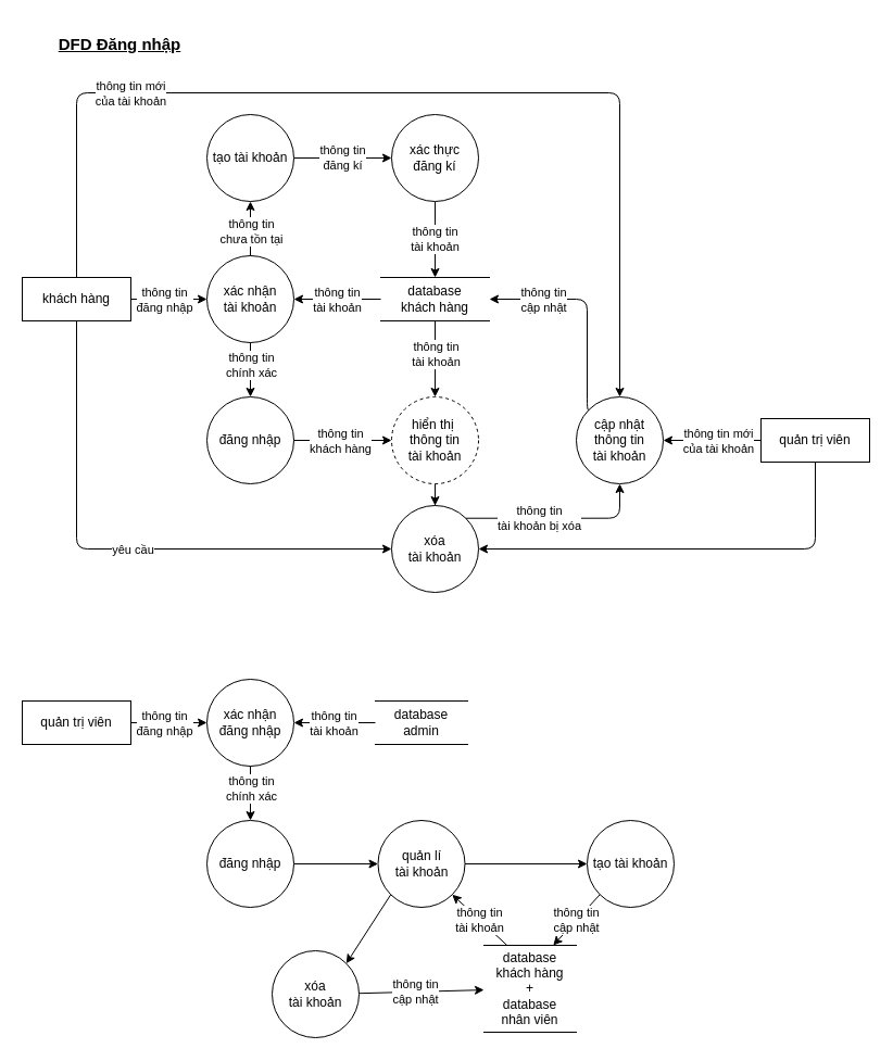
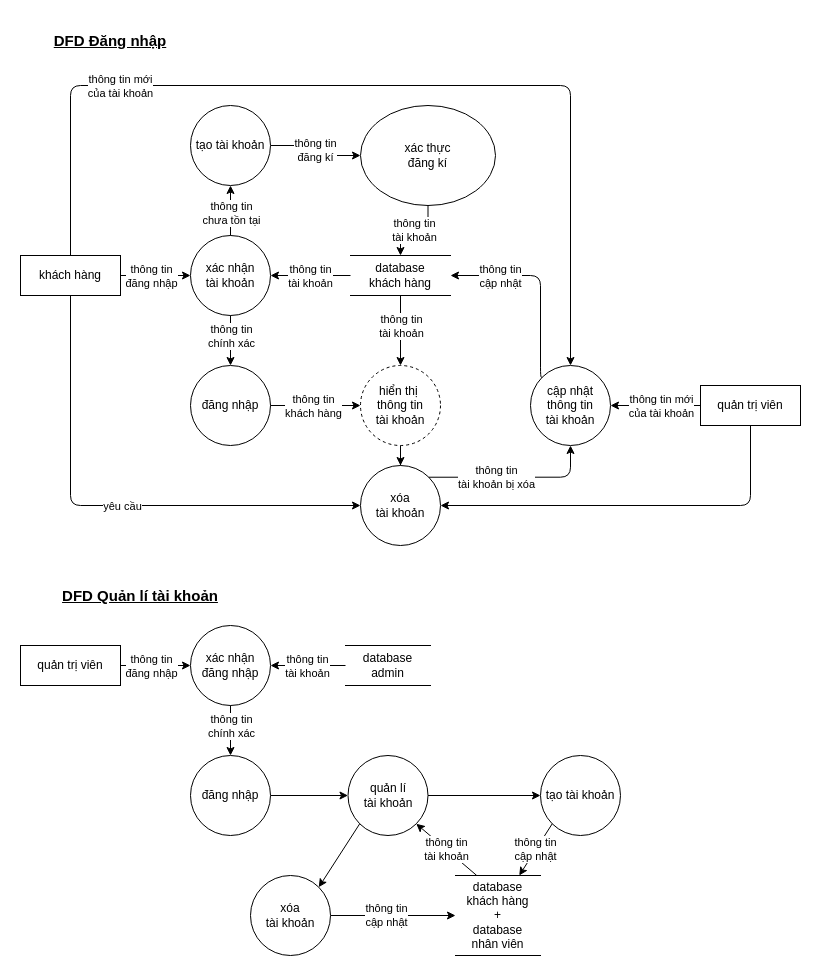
  <mxCell id="0" />
  <mxCell id="1" parent="0" />
  <mxCell id="2" value="xác nhận&lt;br&gt;tài khoản" style="ellipse;whiteSpace=wrap;html=1;aspect=fixed;" parent="1" vertex="1"><mxGeometry x="190" y="235" width="80" height="80" as="geometry" /></mxCell>
  <mxCell id="3" value="thông tin&lt;br&gt;đăng kí" style="edgeStyle=orthogonalEdgeStyle;rounded=0;orthogonalLoop=1;jettySize=auto;html=1;" parent="1" source="4" target="30" edge="1"><mxGeometry relative="1" as="geometry" /></mxCell>
  <mxCell id="4" value="tạo tài khoản" style="ellipse;whiteSpace=wrap;html=1;aspect=fixed;" parent="1" vertex="1"><mxGeometry x="190" y="105" width="80" height="80" as="geometry" /></mxCell>
  <mxCell id="5" value="khách hàng" style="rounded=0;whiteSpace=wrap;html=1;" parent="1" vertex="1"><mxGeometry y="255" width="100" height="40" as="geometry" x="20" /></mxCell>
  <mxCell id="6" value="database&lt;br&gt;khách hàng" style="shape=partialRectangle;whiteSpace=wrap;html=1;left=0;right=0;fillColor=none;" parent="1" vertex="1"><mxGeometry x="350" y="255" width="100" height="40" as="geometry" /></mxCell>
  <mxCell id="7" value="" style="endArrow=classic;html=1;exitX=1;exitY=0.5;exitDx=0;exitDy=0;entryX=0;entryY=0.5;entryDx=0;entryDy=0;" parent="1" source="5" target="2" edge="1"><mxGeometry width="50" height="50" relative="1" as="geometry"><mxPoint x="360" y="425" as="sourcePoint" /><mxPoint x="410" y="375" as="targetPoint" /></mxGeometry></mxCell>
  <mxCell id="8" value="thông tin&lt;br&gt;đăng nhập" style="edgeLabel;html=1;align=center;verticalAlign=middle;resizable=0;points=[];" parent="7" vertex="1" connectable="0"><mxGeometry x="-0.207" y="3" relative="1" as="geometry"><mxPoint x="2" y="3" as="offset" /></mxGeometry></mxCell>
  <mxCell id="9" value="" style="endArrow=classic;html=1;exitX=0;exitY=0.5;exitDx=0;exitDy=0;entryX=1;entryY=0.5;entryDx=0;entryDy=0;" parent="1" source="6" target="2" edge="1"><mxGeometry width="50" height="50" relative="1" as="geometry"><mxPoint x="80" y="285" as="sourcePoint" /><mxPoint x="200" y="285" as="targetPoint" /></mxGeometry></mxCell>
  <mxCell id="10" value="thông tin&lt;br&gt;tài khoản" style="edgeLabel;html=1;align=center;verticalAlign=middle;resizable=0;points=[];" parent="9" vertex="1" connectable="0"><mxGeometry x="-0.207" y="3" relative="1" as="geometry"><mxPoint x="-8.24" y="-3" as="offset" /></mxGeometry></mxCell>
  <mxCell id="11" value="" style="endArrow=classic;html=1;exitX=0.5;exitY=0;exitDx=0;exitDy=0;entryX=0.5;entryY=1;entryDx=0;entryDy=0;" parent="1" source="2" target="4" edge="1"><mxGeometry width="50" height="50" relative="1" as="geometry"><mxPoint x="260" y="435" as="sourcePoint" /><mxPoint x="310" y="385" as="targetPoint" /></mxGeometry></mxCell>
  <mxCell id="12" value="thông tin&lt;br&gt;chưa tồn tại" style="edgeLabel;html=1;align=center;verticalAlign=middle;resizable=0;points=[];" parent="11" vertex="1" connectable="0"><mxGeometry x="-0.325" y="-2" relative="1" as="geometry"><mxPoint x="-2.0" y="-6" as="offset" /></mxGeometry></mxCell>
  <mxCell id="13" value="đăng nhập" style="ellipse;whiteSpace=wrap;html=1;aspect=fixed;" parent="1" vertex="1"><mxGeometry x="190" y="365" width="80" height="80" as="geometry" /></mxCell>
  <mxCell id="14" value="" style="endArrow=classic;html=1;exitX=0.5;exitY=1;exitDx=0;exitDy=0;entryX=0.5;entryY=0;entryDx=0;entryDy=0;" parent="1" source="2" target="13" edge="1"><mxGeometry width="50" height="50" relative="1" as="geometry"><mxPoint x="220" y="315" as="sourcePoint" /><mxPoint x="270" y="265" as="targetPoint" /></mxGeometry></mxCell>
  <mxCell id="15" value="thông tin&lt;br&gt;chính xác" style="edgeLabel;html=1;align=center;verticalAlign=middle;resizable=0;points=[];" parent="14" vertex="1" connectable="0"><mxGeometry x="-0.433" y="2" relative="1" as="geometry"><mxPoint x="-2" y="6" as="offset" /></mxGeometry></mxCell>
  <mxCell id="16" value="" style="edgeStyle=orthogonalEdgeStyle;rounded=0;orthogonalLoop=1;jettySize=auto;html=1;" parent="1" source="17" target="28" edge="1"><mxGeometry relative="1" as="geometry" /></mxCell>
  <mxCell id="17" value="hiển thị&amp;nbsp;&lt;br&gt;thông tin&lt;br&gt;tài khoản" style="ellipse;whiteSpace=wrap;html=1;aspect=fixed;dashed=1;" parent="1" vertex="1"><mxGeometry x="360" y="365" width="80" height="80" as="geometry" /></mxCell>
  <mxCell id="18" value="" style="endArrow=classic;html=1;exitX=1;exitY=0.5;exitDx=0;exitDy=0;entryX=0;entryY=0.5;entryDx=0;entryDy=0;" parent="1" source="13" target="17" edge="1"><mxGeometry width="50" height="50" relative="1" as="geometry"><mxPoint x="270" y="445" as="sourcePoint" /><mxPoint x="320" y="395" as="targetPoint" /></mxGeometry></mxCell>
  <mxCell id="19" value="thông tin&lt;br&gt;khách hàng" style="edgeLabel;html=1;align=center;verticalAlign=middle;resizable=0;points=[];" parent="18" vertex="1" connectable="0"><mxGeometry x="-0.482" y="3" relative="1" as="geometry"><mxPoint x="19" y="3" as="offset" /></mxGeometry></mxCell>
  <mxCell id="20" value="" style="endArrow=classic;html=1;exitX=0.5;exitY=1;exitDx=0;exitDy=0;entryX=0.5;entryY=0;entryDx=0;entryDy=0;" parent="1" source="6" target="17" edge="1"><mxGeometry width="50" height="50" relative="1" as="geometry"><mxPoint x="270" y="295" as="sourcePoint" /><mxPoint x="320" y="245" as="targetPoint" /></mxGeometry></mxCell>
  <mxCell id="21" value="thông tin&lt;br&gt;tài khoản" style="edgeLabel;html=1;align=center;verticalAlign=middle;resizable=0;points=[];" parent="20" vertex="1" connectable="0"><mxGeometry x="-0.589" y="-3" relative="1" as="geometry"><mxPoint x="3" y="16" as="offset" /></mxGeometry></mxCell>
  <mxCell id="22" value="cập nhật&lt;br&gt;thông tin&lt;br&gt;tài khoản" style="ellipse;whiteSpace=wrap;html=1;aspect=fixed;" parent="1" vertex="1"><mxGeometry x="530" y="365" width="80" height="80" as="geometry" /></mxCell>
  <mxCell id="23" value="" style="endArrow=classic;html=1;edgeStyle=orthogonalEdgeStyle;entryX=0.5;entryY=0;entryDx=0;entryDy=0;" parent="1" source="5" target="22" edge="1"><mxGeometry width="50" height="50" relative="1" as="geometry"><mxPoint x="70" y="255" as="sourcePoint" /><mxPoint x="570" y="405" as="targetPoint" /><Array as="points"><mxPoint x="70" y="85" /><mxPoint x="570" y="85" /></Array></mxGeometry></mxCell>
  <mxCell id="24" value="thông tin mới&lt;br&gt;của tài khoản" style="edgeLabel;html=1;align=center;verticalAlign=middle;resizable=0;points=[];" parent="23" vertex="1" connectable="0"><mxGeometry x="-0.508" y="42" relative="1" as="geometry"><mxPoint x="-14.18" y="42" as="offset" /></mxGeometry></mxCell>
  <mxCell id="25" value="quản trị viên" style="rounded=0;whiteSpace=wrap;html=1;" parent="1" vertex="1"><mxGeometry x="700" y="385" width="100" height="40" as="geometry" /></mxCell>
  <mxCell id="26" value="" style="endArrow=classic;html=1;exitX=0;exitY=0.5;exitDx=0;exitDy=0;entryX=1;entryY=0.5;entryDx=0;entryDy=0;" parent="1" source="25" target="22" edge="1"><mxGeometry width="50" height="50" relative="1" as="geometry"><mxPoint x="530" y="345" as="sourcePoint" /><mxPoint x="580" y="295" as="targetPoint" /></mxGeometry></mxCell>
  <mxCell id="27" value="thông tin mới&lt;br&gt;của tài khoản" style="edgeLabel;html=1;align=center;verticalAlign=middle;resizable=0;points=[];" parent="26" vertex="1" connectable="0"><mxGeometry x="-0.428" y="3" relative="1" as="geometry"><mxPoint x="-14" y="-3" as="offset" /></mxGeometry></mxCell>
  <mxCell id="28" value="xóa&lt;br&gt;tài khoản" style="ellipse;whiteSpace=wrap;html=1;aspect=fixed;" parent="1" vertex="1"><mxGeometry x="360" y="465" width="80" height="80" as="geometry" /></mxCell>
  <mxCell id="29" value="thông tin&lt;br&gt;tài khoản" style="edgeStyle=orthogonalEdgeStyle;rounded=0;orthogonalLoop=1;jettySize=auto;html=1;" parent="1" source="30" target="6" edge="1"><mxGeometry relative="1" as="geometry" /></mxCell>
- <mxCell id="30" value="xác thực&lt;br&gt;đăng kí" style="ellipse;whiteSpace=wrap;html=1;aspect=fixed;" parent="1" vertex="1"><mxGeometry x="360" y="105" width="80" height="80" as="geometry" /></mxCell>
+ <mxCell id="30" value="xác thực&lt;br&gt;đăng kí" style="ellipse;whiteSpace=wrap;html=1;aspect=fixed;" parent="1" vertex="1"><mxGeometry x="360" y="105" width="135" height="100" as="geometry" /></mxCell>
  <mxCell id="31" value="" style="endArrow=classic;html=1;exitX=0.5;exitY=1;exitDx=0;exitDy=0;entryX=0;entryY=0.5;entryDx=0;entryDy=0;edgeStyle=orthogonalEdgeStyle;" parent="1" source="5" target="28" edge="1"><mxGeometry width="50" height="50" relative="1" as="geometry"><mxPoint x="270" y="395" as="sourcePoint" /><mxPoint x="320" y="345" as="targetPoint" /></mxGeometry></mxCell>
  <mxCell id="32" value="yêu cầu" style="edgeLabel;html=1;align=center;verticalAlign=middle;resizable=0;points=[];" parent="31" vertex="1" connectable="0"><mxGeometry x="-0.094" y="25" relative="1" as="geometry"><mxPoint x="34.06" y="25" as="offset" /></mxGeometry></mxCell>
  <mxCell id="33" value="" style="endArrow=classic;html=1;exitX=0.5;exitY=1;exitDx=0;exitDy=0;entryX=1;entryY=0.5;entryDx=0;entryDy=0;edgeStyle=orthogonalEdgeStyle;" parent="1" source="25" target="28" edge="1"><mxGeometry width="50" height="50" relative="1" as="geometry"><mxPoint x="450" y="415" as="sourcePoint" /><mxPoint x="500" y="365" as="targetPoint" /></mxGeometry></mxCell>
  <mxCell id="34" value="" style="endArrow=classic;html=1;exitX=0;exitY=0;exitDx=0;exitDy=0;entryX=1;entryY=0.5;entryDx=0;entryDy=0;edgeStyle=orthogonalEdgeStyle;" parent="1" source="22" target="6" edge="1"><mxGeometry width="50" height="50" relative="1" as="geometry"><mxPoint x="450" y="395" as="sourcePoint" /><mxPoint x="500" y="345" as="targetPoint" /><Array as="points"><mxPoint x="540" y="377" /><mxPoint x="540" y="275" /></Array></mxGeometry></mxCell>
  <mxCell id="35" value="thông tin&lt;br&gt;cập nhật" style="edgeLabel;html=1;align=center;verticalAlign=middle;resizable=0;points=[];" parent="34" vertex="1" connectable="0"><mxGeometry x="0.314" y="-1" relative="1" as="geometry"><mxPoint x="-16.42" y="1" as="offset" /></mxGeometry></mxCell>
  <mxCell id="36" value="" style="endArrow=classic;html=1;exitX=1;exitY=0;exitDx=0;exitDy=0;entryX=0.5;entryY=1;entryDx=0;entryDy=0;edgeStyle=orthogonalEdgeStyle;" parent="1" source="28" target="22" edge="1"><mxGeometry width="50" height="50" relative="1" as="geometry"><mxPoint x="450" y="395" as="sourcePoint" /><mxPoint x="500" y="345" as="targetPoint" /></mxGeometry></mxCell>
  <mxCell id="37" value="thông tin&lt;br&gt;tài khoản bị xóa" style="edgeLabel;html=1;align=center;verticalAlign=middle;resizable=0;points=[];" parent="36" vertex="1" connectable="0"><mxGeometry x="-0.461" relative="1" as="geometry"><mxPoint x="19.72" as="offset" /></mxGeometry></mxCell>
  <mxCell id="38" value="DFD Đăng nhập" style="text;html=1;strokeColor=none;fillColor=none;align=center;verticalAlign=middle;whiteSpace=wrap;rounded=0;fontStyle=5;fontSize=15;" parent="1" vertex="1"><mxGeometry x="50" y="20" width="120" height="40" as="geometry" /></mxCell>
  <mxCell id="39" value="quản trị viên" style="rounded=0;whiteSpace=wrap;html=1;" parent="1" vertex="1"><mxGeometry y="645" width="100" height="40" as="geometry" x="20" /></mxCell>
  <mxCell id="40" value="xác nhận&lt;br&gt;đăng nhập" style="ellipse;whiteSpace=wrap;html=1;aspect=fixed;" parent="1" vertex="1"><mxGeometry x="190" y="625" width="80" height="80" as="geometry" /></mxCell>
  <mxCell id="41" value="" style="endArrow=classic;html=1;entryX=0;entryY=0.5;entryDx=0;entryDy=0;" parent="1" source="39" target="40" edge="1"><mxGeometry width="50" height="50" relative="1" as="geometry"><mxPoint x="120" y="665" as="sourcePoint" /><mxPoint x="410" y="765" as="targetPoint" /></mxGeometry></mxCell>
  <mxCell id="42" value="thông tin&lt;br&gt;đăng nhập" style="edgeLabel;html=1;align=center;verticalAlign=middle;resizable=0;points=[];" parent="41" vertex="1" connectable="0"><mxGeometry x="-0.207" y="3" relative="1" as="geometry"><mxPoint x="2" y="3" as="offset" /></mxGeometry></mxCell>
  <mxCell id="43" value="" style="edgeStyle=orthogonalEdgeStyle;rounded=0;orthogonalLoop=1;jettySize=auto;html=1;fontSize=15;" parent="1" source="44" target="51" edge="1"><mxGeometry relative="1" as="geometry" /></mxCell>
  <mxCell id="44" value="đăng nhập" style="ellipse;whiteSpace=wrap;html=1;aspect=fixed;" parent="1" vertex="1"><mxGeometry x="190" y="755" width="80" height="80" as="geometry" /></mxCell>
  <mxCell id="45" value="" style="endArrow=classic;html=1;exitX=0.5;exitY=1;exitDx=0;exitDy=0;entryX=0.5;entryY=0;entryDx=0;entryDy=0;" parent="1" source="40" target="44" edge="1"><mxGeometry width="50" height="50" relative="1" as="geometry"><mxPoint x="220" y="705" as="sourcePoint" /><mxPoint x="270" y="655" as="targetPoint" /></mxGeometry></mxCell>
  <mxCell id="46" value="thông tin&lt;br&gt;chính xác" style="edgeLabel;html=1;align=center;verticalAlign=middle;resizable=0;points=[];" parent="45" vertex="1" connectable="0"><mxGeometry x="-0.433" y="2" relative="1" as="geometry"><mxPoint x="-2" y="6" as="offset" /></mxGeometry></mxCell>
  <mxCell id="47" value="database&lt;br&gt;admin" style="shape=partialRectangle;whiteSpace=wrap;html=1;left=0;right=0;fillColor=none;" parent="1" vertex="1"><mxGeometry x="345" y="645" width="85" height="40" as="geometry" /></mxCell>
  <mxCell id="48" value="" style="endArrow=classic;html=1;exitX=0;exitY=0.5;exitDx=0;exitDy=0;" parent="1" source="47" target="40" edge="1"><mxGeometry width="50" height="50" relative="1" as="geometry"><mxPoint x="80" y="675" as="sourcePoint" /><mxPoint x="270" y="665" as="targetPoint" /></mxGeometry></mxCell>
  <mxCell id="49" value="thông tin&lt;br&gt;tài khoản" style="edgeLabel;html=1;align=center;verticalAlign=middle;resizable=0;points=[];" parent="48" vertex="1" connectable="0"><mxGeometry x="-0.207" y="3" relative="1" as="geometry"><mxPoint x="-8.24" y="-3" as="offset" /></mxGeometry></mxCell>
  <mxCell id="50" value="" style="edgeStyle=orthogonalEdgeStyle;rounded=0;orthogonalLoop=1;jettySize=auto;html=1;fontSize=15;" parent="1" source="51" target="52" edge="1"><mxGeometry relative="1" as="geometry" /></mxCell>
  <mxCell id="51" value="quản lí&lt;br&gt;tài khoản" style="ellipse;whiteSpace=wrap;html=1;aspect=fixed;" parent="1" vertex="1"><mxGeometry x="347.5" y="755" width="80" height="80" as="geometry" /></mxCell>
  <mxCell id="52" value="tạo tài khoản" style="ellipse;whiteSpace=wrap;html=1;aspect=fixed;" parent="1" vertex="1"><mxGeometry x="540" y="755" width="80" height="80" as="geometry" /></mxCell>
  <mxCell id="53" value="thông tin&lt;br&gt;cập nhật" style="rounded=0;orthogonalLoop=1;jettySize=auto;html=1;fontSize=11;" parent="1" source="54" target="55" edge="1"><mxGeometry x="-0.103" relative="1" as="geometry"><mxPoint as="offset" /></mxGeometry></mxCell>
  <mxCell id="54" value="xóa&lt;br&gt;tài khoản" style="ellipse;whiteSpace=wrap;html=1;aspect=fixed;" parent="1" vertex="1"><mxGeometry x="250" y="875" width="80" height="80" as="geometry" /></mxCell>
- <mxCell id="55" value="database&lt;br&gt;khách hàng&lt;br&gt;+&lt;br&gt;database&lt;br&gt;nhân viên" style="shape=partialRectangle;whiteSpace=wrap;html=1;left=0;right=0;fillColor=none;" parent="1" vertex="1"><mxGeometry x="445" y="870" width="85" height="80" as="geometry" /></mxCell>
+ <mxCell id="55" value="database&lt;br&gt;khách hàng&lt;br&gt;+&lt;br&gt;database&lt;br&gt;nhân viên" style="shape=partialRectangle;whiteSpace=wrap;html=1;left=0;right=0;fillColor=none;" parent="1" vertex="1"><mxGeometry x="455" y="875" width="85" height="80" as="geometry" /></mxCell>
  <mxCell id="56" value="" style="endArrow=classic;html=1;fontSize=11;exitX=0;exitY=1;exitDx=0;exitDy=0;entryX=1;entryY=0;entryDx=0;entryDy=0;" parent="1" source="51" target="54" edge="1"><mxGeometry width="50" height="50" relative="1" as="geometry"><mxPoint x="400" y="815" as="sourcePoint" /><mxPoint x="450" y="765" as="targetPoint" /></mxGeometry></mxCell>
  <mxCell id="57" value="thông tin&lt;br&gt;cập nhật" style="endArrow=classic;html=1;fontSize=11;exitX=0;exitY=1;exitDx=0;exitDy=0;entryX=0.75;entryY=0;entryDx=0;entryDy=0;" parent="1" source="52" target="55" edge="1"><mxGeometry width="50" height="50" relative="1" as="geometry"><mxPoint x="400" y="815" as="sourcePoint" /><mxPoint x="450" y="765" as="targetPoint" /></mxGeometry></mxCell>
  <mxCell id="58" value="thông tin&lt;br&gt;tài khoản" style="endArrow=classic;html=1;fontSize=11;exitX=0.25;exitY=0;exitDx=0;exitDy=0;entryX=1;entryY=1;entryDx=0;entryDy=0;" parent="1" source="55" target="51" edge="1"><mxGeometry width="50" height="50" relative="1" as="geometry"><mxPoint x="400" y="815" as="sourcePoint" /><mxPoint x="450" y="765" as="targetPoint" /></mxGeometry></mxCell>
+ <mxCell id="59" value="DFD Quản lí tài khoản" style="text;html=1;strokeColor=none;fillColor=none;align=center;verticalAlign=middle;whiteSpace=wrap;rounded=0;fontStyle=5;fontSize=15;" parent="1" vertex="1"><mxGeometry x="60" y="575" width="160" height="40" as="geometry" /></mxCell>
